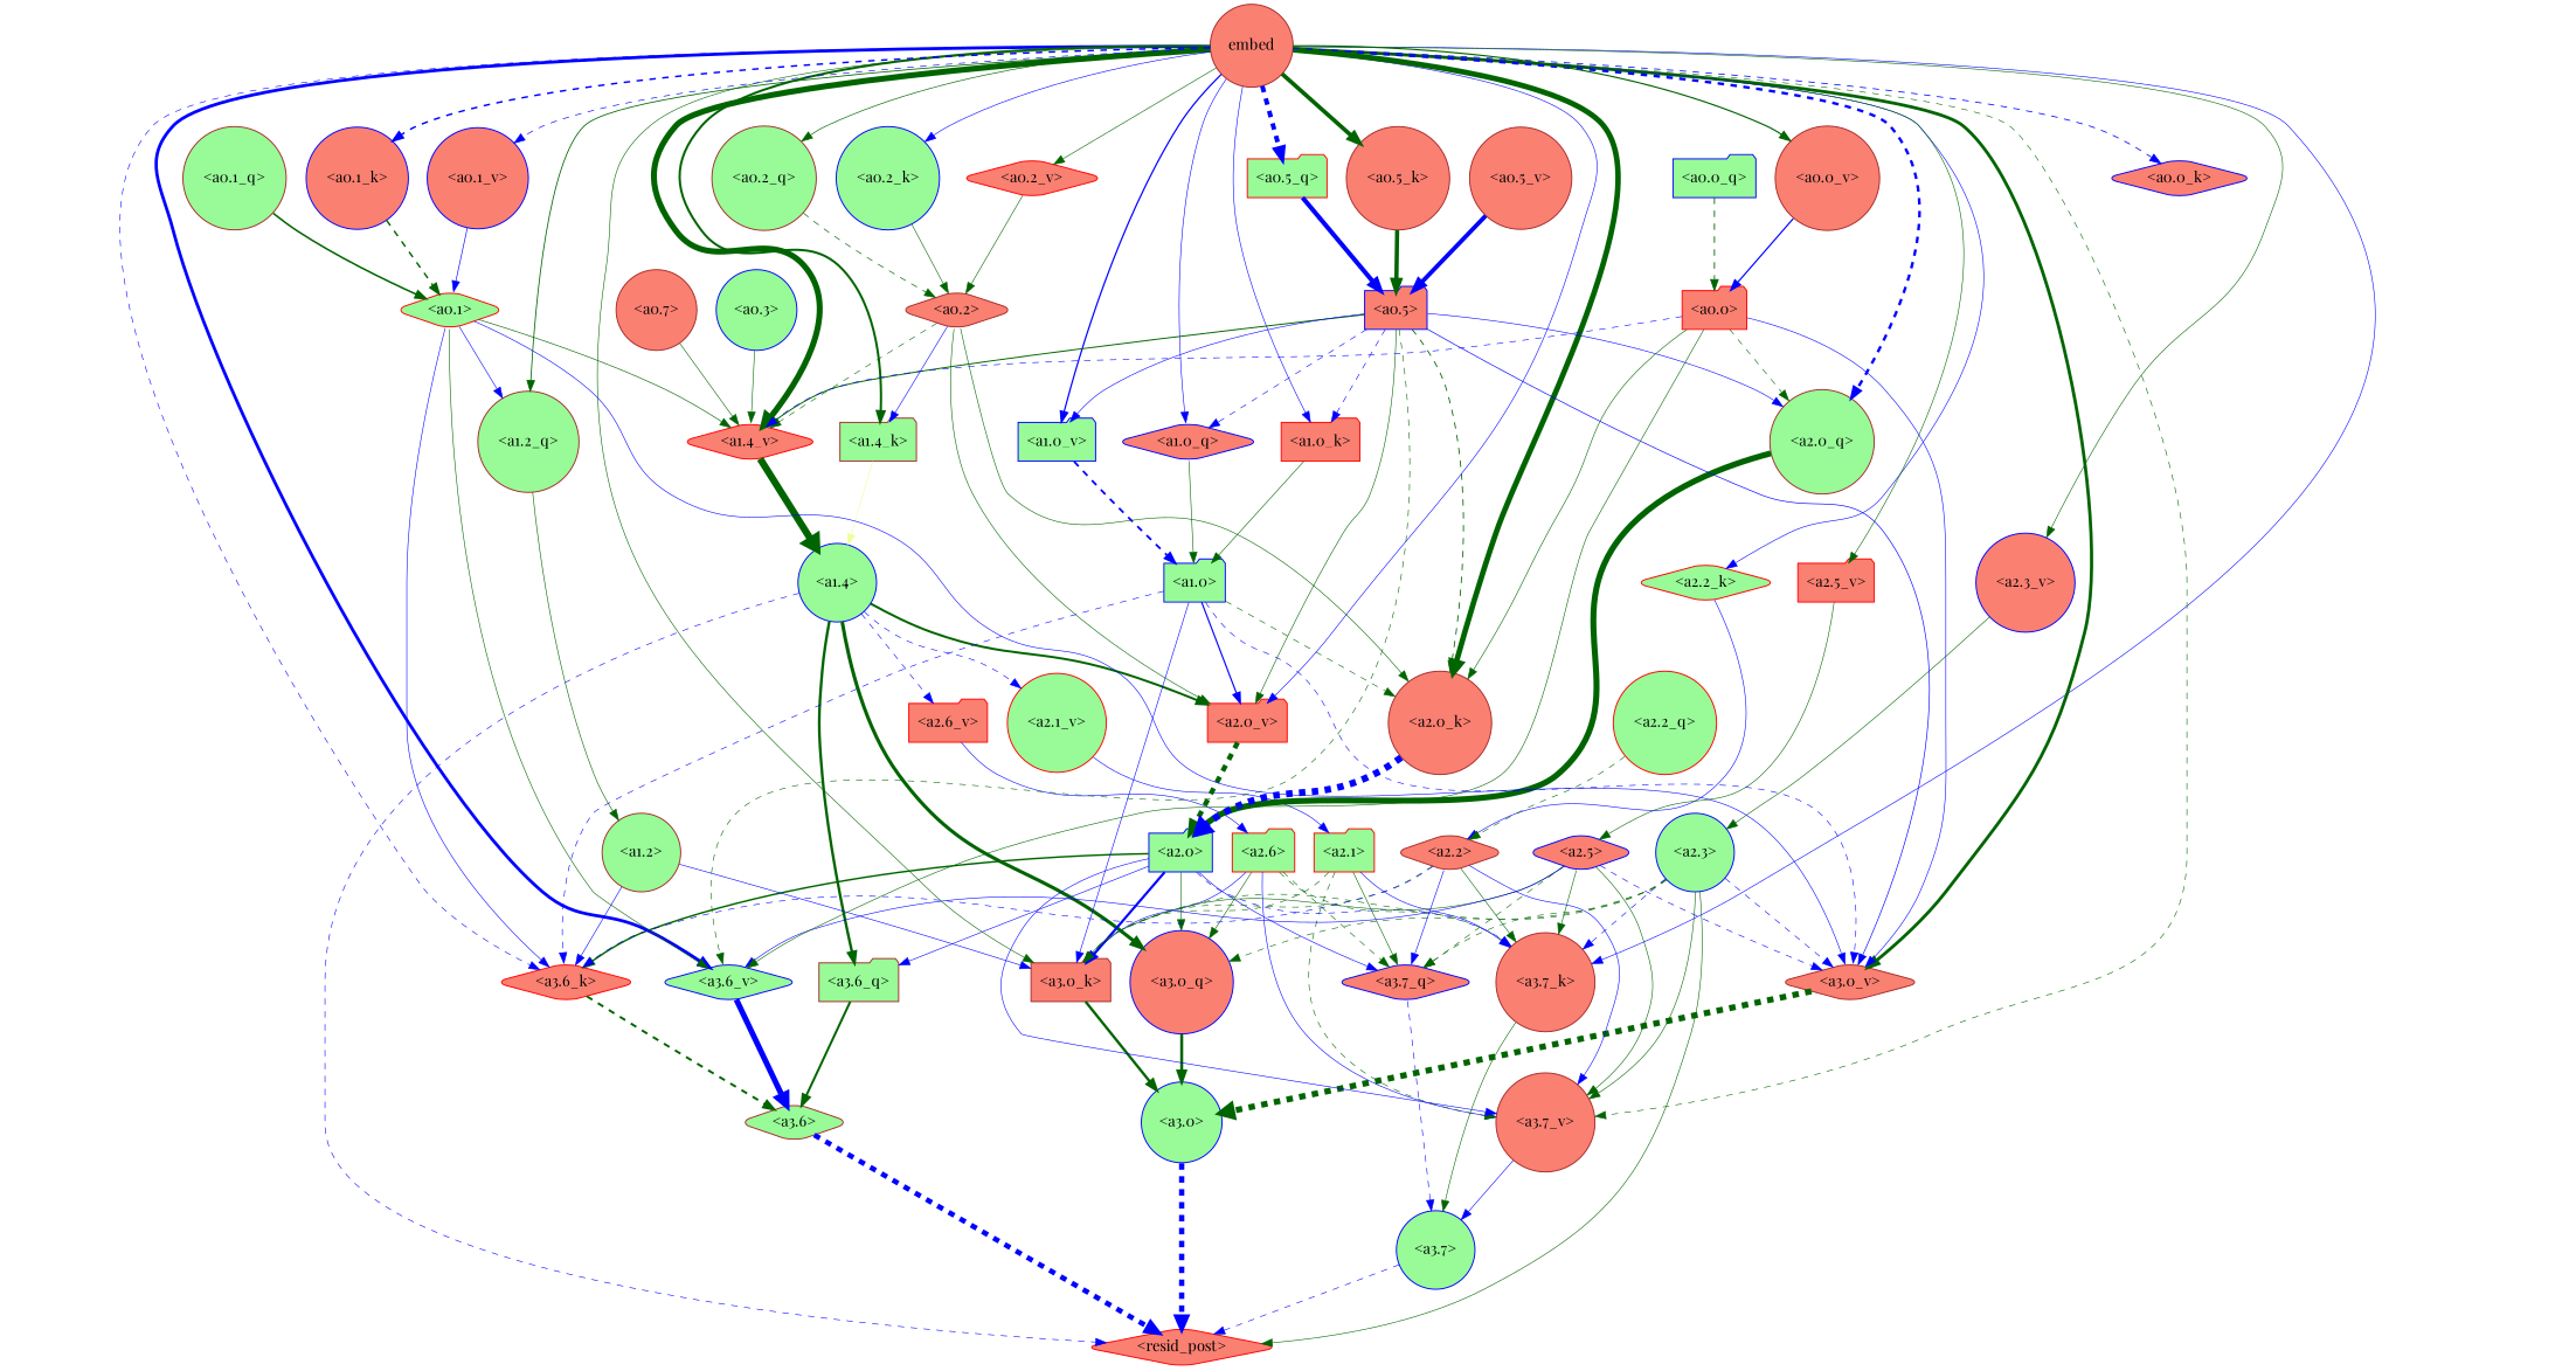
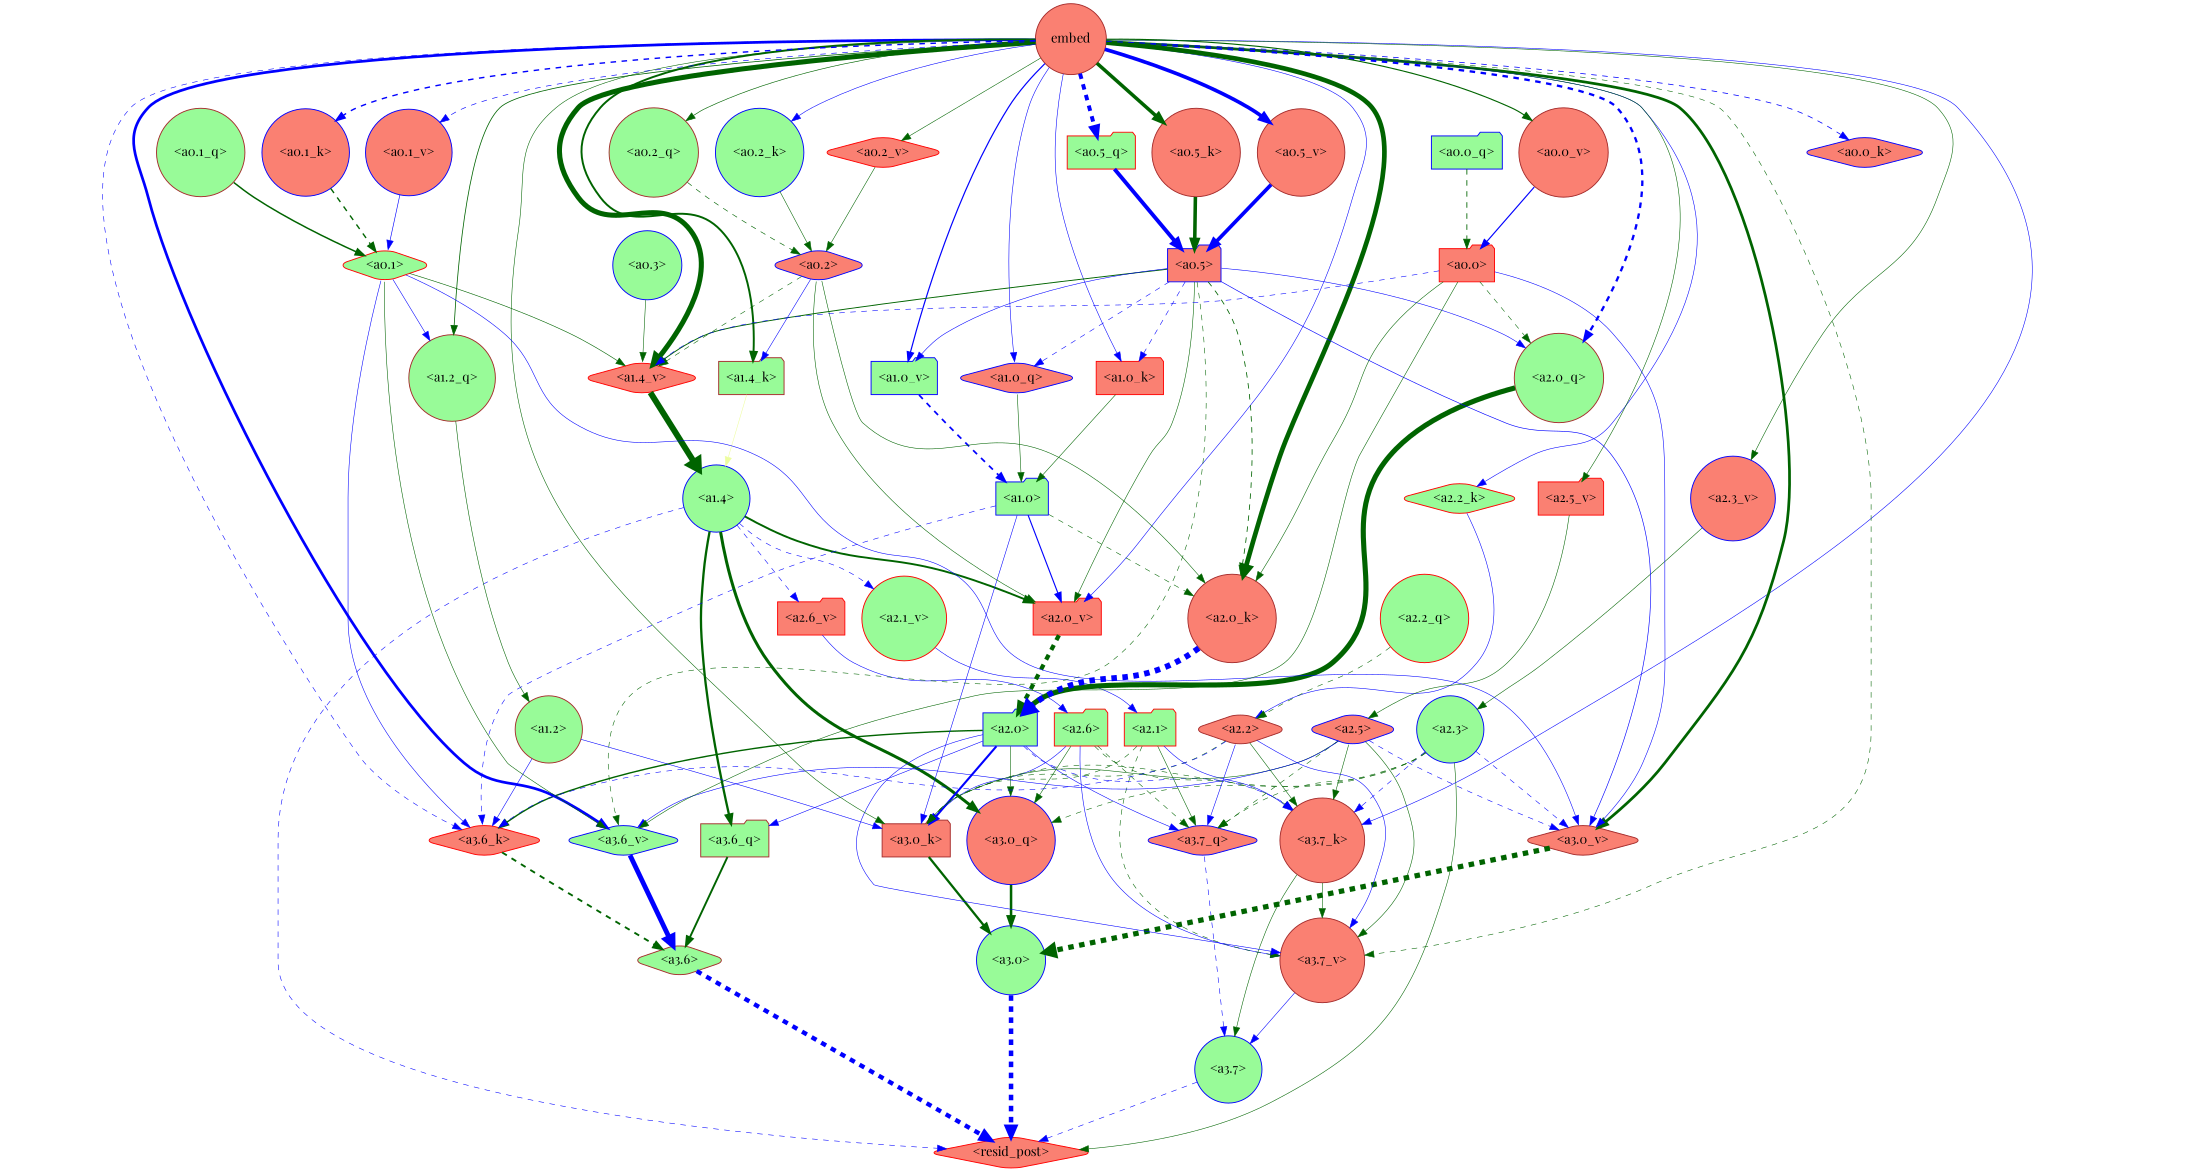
  strict digraph {
    fontname="Playfair Display"
    splines=true
    node [color=blue fillcolor=salmon fontname="Playfair Display" shape=circle style="filled, rounded"]
    edge [color=darkgreen fontname="Playfair Display" penwidth=0.6 style=dashed]
    "<a3.7>" [fillcolor=palegreen]
    "<resid_post>" [color=red shape=diamond]
    "<a3.6>" [color=brown fillcolor=palegreen shape=diamond]
    "<a3.0>" [fillcolor=palegreen]
    "<a2.3>" [fillcolor=palegreen]
    "<a3.7_q>" [shape=diamond]
    "<a3.0_q>"
    "<a3.7_k>" [color=brown]
    "<a3.0_k>" [color=brown shape=folder]
    "<a3.7_v>" [color=brown]
    "<a3.0_v>" [color=brown shape=diamond]
    "<a1.4>" [fillcolor=palegreen]
    "<a3.6_q>" [color=brown fillcolor=palegreen shape=folder]
    "<a2.6_v>" [color=red shape=folder]
    "<a2.1_v>" [color=red fillcolor=palegreen]
    "<a2.0_v>" [color=red shape=folder]
    "<a2.6>" [color=red fillcolor=palegreen shape=folder]
    "<a2.1>" [color=red fillcolor=palegreen shape=folder]
    "<a2.0>" [fillcolor=palegreen shape=folder]
    "<a3.6_k>" [color=red shape=diamond]
    "<a3.6_v>" [fillcolor=palegreen shape=diamond]
    "<a2.5>" [shape=diamond]
    "<a2.2>" [color=brown shape=diamond]
    embed [color=brown]
    "<a2.0_q>" [color=brown fillcolor=palegreen]
    "<a2.2_k>" [color=red fillcolor=palegreen shape=diamond]
    "<a2.0_k>" [color=brown]
    "<a2.5_v>" [color=red shape=folder]
    "<a2.3_v>"
    "<a1.2_q>" [color=brown fillcolor=palegreen]
    "<a1.0_q>" [shape=diamond]
    "<a1.4_k>" [color=brown fillcolor=palegreen shape=folder]
    "<a1.0_k>" [color=red shape=folder]
    "<a1.4_v>" [color=red shape=diamond]
    "<a1.0_v>" [fillcolor=palegreen shape=folder]
    "<a0.5_q>" [color=red fillcolor=palegreen shape=folder]
    "<a0.2_q>" [color=brown fillcolor=palegreen]
    "<a0.5_k>" [color=brown]
    "<a0.2_k>" [fillcolor=palegreen]
    "<a0.1_k>"
    "<a0.0_k>" [shape=diamond]
    "<a0.5_v>" [color=brown]
    "<a0.2_v>" [color=red shape=diamond]
    "<a0.1_v>"
    "<a0.0_v>" [color=brown]
    "<a1.2>" [color=brown fillcolor=palegreen]
    "<a1.0>" [fillcolor=palegreen shape=folder]
    "<a0.5>" [shape=folder]
-   "<a0.2>" [color=brown shape=diamond]
+   "<a0.2>" [shape=diamond]
    "<a0.1>" [color=red fillcolor=palegreen shape=diamond]
    "<a0.0>" [color=red shape=folder]
    "<a2.2_q>" [color=red fillcolor=palegreen]
-   "<a0.7>" [color=brown]
    "<a0.3>" [fillcolor=palegreen]
    "<a0.1_q>" [color=brown fillcolor=palegreen]
    "<a0.0_q>" [fillcolor=palegreen shape=folder]
    "<a3.7>" -> "<resid_post>" [color=blue]
    "<a3.6>" -> "<resid_post>" [color=blue penwidth=4.753257989883423]
    "<a3.0>" -> "<resid_post>" [color=blue penwidth=4.90053927898407]
    "<a2.3>" -> "<resid_post>" [style=solid]
    "<a2.3>" -> "<a3.7_q>"
    "<a2.3>" -> "<a3.0_q>"
    "<a2.3>" -> "<a3.7_k>" [color=blue]
    "<a2.3>" -> "<a3.0_k>"
-   "<a2.3>" -> "<a3.7_v>" [style=bold]
+   "<a3.7_k>" -> "<a3.7_v>" [style=bold]
    "<a2.3>" -> "<a3.0_v>" [color=blue]
    "<a3.7_q>" -> "<a3.7>" [color=blue]
    "<a3.0_q>" -> "<a3.0>" [penwidth=2.7421876192092896 style=bold]
    "<a3.7_k>" -> "<a3.7>" [style=bold]
    "<a3.0_k>" -> "<a3.0>" [penwidth=2.476402521133423 style=solid]
    "<a3.7_v>" -> "<a3.7>" [color=blue style=bold]
    "<a3.0_v>" -> "<a3.0>" [penwidth=5.652270674705505]
    "<a1.4>" -> "<resid_post>" [color=blue]
    "<a1.4>" -> "<a3.0_q>" [penwidth=3.2760138511657715 style=bold]
    "<a1.4>" -> "<a3.6_q>" [penwidth=2.5149343013763428 style=bold]
    "<a1.4>" -> "<a2.6_v>" [color=blue]
    "<a1.4>" -> "<a2.1_v>" [color=blue]
    "<a1.4>" -> "<a2.0_v>" [penwidth=2.0870713144540787 style=bold]
    "<a3.6_q>" -> "<a3.6>" [penwidth=2.091020345687866 style=bold]
    "<a2.6_v>" -> "<a2.6>" [color=blue style=bold]
    "<a2.1_v>" -> "<a2.1>" [color=blue style=bold]
    "<a2.0_v>" -> "<a2.0>" [penwidth=4.611755967140198]
    "<a2.6>" -> "<a3.7_q>"
    "<a2.6>" -> "<a3.0_q>" [style=solid]
    "<a2.6>" -> "<a3.7_k>"
    "<a2.6>" -> "<a3.0_k>" [color=blue style=bold]
    "<a2.6>" -> "<a3.7_v>" [color=blue style=solid]
    "<a2.1>" -> "<a3.7_q>" [style=solid]
    "<a2.1>" -> "<a3.7_k>" [color=blue style=bold]
    "<a2.1>" -> "<a3.0_k>"
    "<a2.1>" -> "<a3.7_v>"
    "<a2.0>" -> "<a3.7_q>" [color=blue style=bold]
    "<a2.0>" -> "<a3.0_q>" [style=solid]
    "<a2.0>" -> "<a3.7_k>" [color=blue]
    "<a2.0>" -> "<a3.0_k>" [color=blue penwidth=2.2635570764541626 style=solid]
    "<a2.0>" -> "<a3.7_v>" [color=blue style=bold]
    "<a2.0>" -> "<a3.6_q>" [color=blue style=bold]
    "<a2.0>" -> "<a3.6_k>" [penwidth=1.5290023684501648 style=bold]
    "<a3.6_k>" -> "<a3.6>" [penwidth=2.048597991466522]
    "<a3.6_v>" -> "<a3.6>" [color=blue penwidth=5.2550448179244995 style=solid]
    "<a2.5>" -> "<a3.7_q>"
    "<a2.5>" -> "<a3.7_k>" [style=solid]
    "<a2.5>" -> "<a3.0_k>" [style=solid]
    "<a2.5>" -> "<a3.7_v>" [style=bold]
    "<a2.5>" -> "<a3.0_v>" [color=blue]
    "<a2.5>" -> "<a3.6_v>" [color=blue style=solid]
    "<a2.2>" -> "<a3.7_q>" [color=blue style=solid]
    "<a2.2>" -> "<a3.7_k>" [style=solid]
    "<a2.2>" -> "<a3.0_k>"
    "<a2.2>" -> "<a3.7_v>" [color=blue style=bold]
    "<a2.2>" -> "<a3.6_k>" [color=blue]
    embed -> "<a3.7_k>" [color=blue style=bold]
    embed -> "<a3.0_k>" [style=solid]
    embed -> "<a3.7_v>"
    embed -> "<a3.0_v>" [penwidth=2.972973108291626 style=bold]
    embed -> "<a2.0_v>" [color=blue style=bold]
    embed -> "<a3.6_k>" [color=blue]
    embed -> "<a3.6_v>" [color=blue penwidth=2.9556376338005066 style=bold]
    embed -> "<a2.0_q>" [color=blue penwidth=2.522909115999937]
    embed -> "<a2.2_k>" [color=blue style=bold]
    embed -> "<a2.0_k>" [penwidth=5.094568967819214 style=bold]
    embed -> "<a2.5_v>" [style=bold]
    embed -> "<a2.3_v>" [style=bold]
    embed -> "<a1.2_q>" [penwidth=0.8520002365112305 style=solid]
    embed -> "<a1.0_q>" [color=blue style=bold]
    embed -> "<a1.4_k>" [penwidth=2.115079402923584 style=solid]
    embed -> "<a1.0_k>" [color=blue style=bold]
    embed -> "<a1.4_v>" [penwidth=5.504090070724487 style=bold]
    embed -> "<a1.0_v>" [color=blue penwidth=1.2935692071914673 style=solid]
    embed -> "<a0.5_q>" [color=blue penwidth=4.263764560222626]
    embed -> "<a0.2_q>" [penwidth=0.6822733879089355 style=bold]
    embed -> "<a0.5_k>" [penwidth=3.851005434989929 style=solid]
    embed -> "<a0.2_k>" [color=blue style=solid]
    embed -> "<a0.1_k>" [color=blue penwidth=1.5319340229034424]
    embed -> "<a0.0_k>" [color=blue penwidth=0.8205299377441406]
+   embed -> "<a0.5_v>" [color=blue penwidth=4.012355327606201 style=bold]
    embed -> "<a0.2_v>" [style=solid]
    embed -> "<a0.1_v>" [color=blue penwidth=0.6730842590332031]
    embed -> "<a0.0_v>" [penwidth=1.2175352573394775 style=solid]
    "<a2.0_q>" -> "<a2.0>" [penwidth=5.557696580886841 style=bold]
    "<a2.2_k>" -> "<a2.2>" [color=blue style=solid]
    "<a2.0_k>" -> "<a2.0>" [color=blue penwidth=6.320472955703735]
    "<a2.5_v>" -> "<a2.5>" [style=solid]
    "<a2.3_v>" -> "<a2.3>" [style=solid]
    "<a1.2_q>" -> "<a1.2>" [penwidth=0.6145738363265991 style=bold]
    "<a1.0_q>" -> "<a1.0>" [style=solid]
    "<a1.4_k>" -> "<a1.4>" [color="#edfd9f" style=""]
    "<a1.0_k>" -> "<a1.0>" [style=solid]
    "<a1.4_v>" -> "<a1.4>" [penwidth=6.5241758823394775 style=bold]
    "<a1.0_v>" -> "<a1.0>" [color=blue penwidth=1.8809151649475098]
    "<a0.5_q>" -> "<a0.5>" [color=blue penwidth=4.2370394468307495 style=solid]
    "<a0.2_q>" -> "<a0.2>" [penwidth=0.6822714805603027]
    "<a0.5_k>" -> "<a0.5>" [penwidth=3.8599258065223694 style=solid]
    "<a0.2_k>" -> "<a0.2>" [style=solid]
    "<a0.1_k>" -> "<a0.1>" [penwidth=1.5140717029571533]
    "<a0.5_v>" -> "<a0.5>" [color=blue penwidth=4.0173709988594055 style=bold]
    "<a0.2_v>" -> "<a0.2>" [style=bold]
    "<a0.1_v>" -> "<a0.1>" [color=blue penwidth=0.6690568923950195 style=solid]
    "<a0.0_v>" -> "<a0.0>" [color=blue penwidth=1.2524418830871582 style=solid]
    "<a1.2>" -> "<a3.0_k>" [color=blue style=bold]
    "<a1.2>" -> "<a3.6_k>" [color=blue style=solid]
    "<a1.0>" -> "<a3.0_k>" [color=blue style=bold]
-   "<a1.0>" -> "<a3.0_v>" [color=blue]
    "<a1.0>" -> "<a2.0_v>" [color=blue penwidth=1.2152502536773682 style=bold]
    "<a1.0>" -> "<a3.6_k>" [color=blue]
    "<a1.0>" -> "<a2.0_k>"
    "<a0.5>" -> "<a3.0_v>" [color=blue penwidth=0.6790935099124908 style=solid]
    "<a0.5>" -> "<a2.0_v>" [style=solid]
    "<a0.5>" -> "<a3.6_v>"
    "<a0.5>" -> "<a2.0_q>" [color=blue style=bold]
    "<a0.5>" -> "<a2.0_k>" [penwidth=0.8835153579711914]
    "<a0.5>" -> "<a1.0_q>" [color=blue]
    "<a0.5>" -> "<a1.0_k>" [color=blue]
    "<a0.5>" -> "<a1.4_v>" [penwidth=1.022335171699524 style=solid]
    "<a0.5>" -> "<a1.0_v>" [color=blue style=solid]
    "<a0.2>" -> "<a2.0_v>" [style=solid]
    "<a0.2>" -> "<a2.0_k>" [style=solid]
    "<a0.2>" -> "<a1.4_k>" [color=blue style=solid]
    "<a0.2>" -> "<a1.4_v>"
    "<a0.1>" -> "<a3.0_v>" [color=blue style=solid]
    "<a0.1>" -> "<a3.6_k>" [color=blue style=solid]
    "<a0.1>" -> "<a3.6_v>" [style=bold]
    "<a0.1>" -> "<a1.2_q>" [color=blue style=solid]
    "<a0.1>" -> "<a1.4_v>" [penwidth=0.6438122987747192 style=bold]
    "<a0.0>" -> "<a3.0_v>" [color=blue style=bold]
    "<a0.0>" -> "<a3.6_v>" [style=bold]
    "<a0.0>" -> "<a2.0_q>"
    "<a0.0>" -> "<a2.0_k>" [style=bold]
    "<a0.0>" -> "<a1.4_v>" [color=blue]
    "<a2.2_q>" -> "<a2.2>"
-   "<a0.7>" -> "<a1.4_v>" [style=solid]
    "<a0.3>" -> "<a1.4_v>" [style=bold]
    "<a0.1_q>" -> "<a0.1>" [penwidth=1.6176555156707764 style=bold]
    "<a0.0_q>" -> "<a0.0>" [penwidth=0.9359095096588135]
  }
